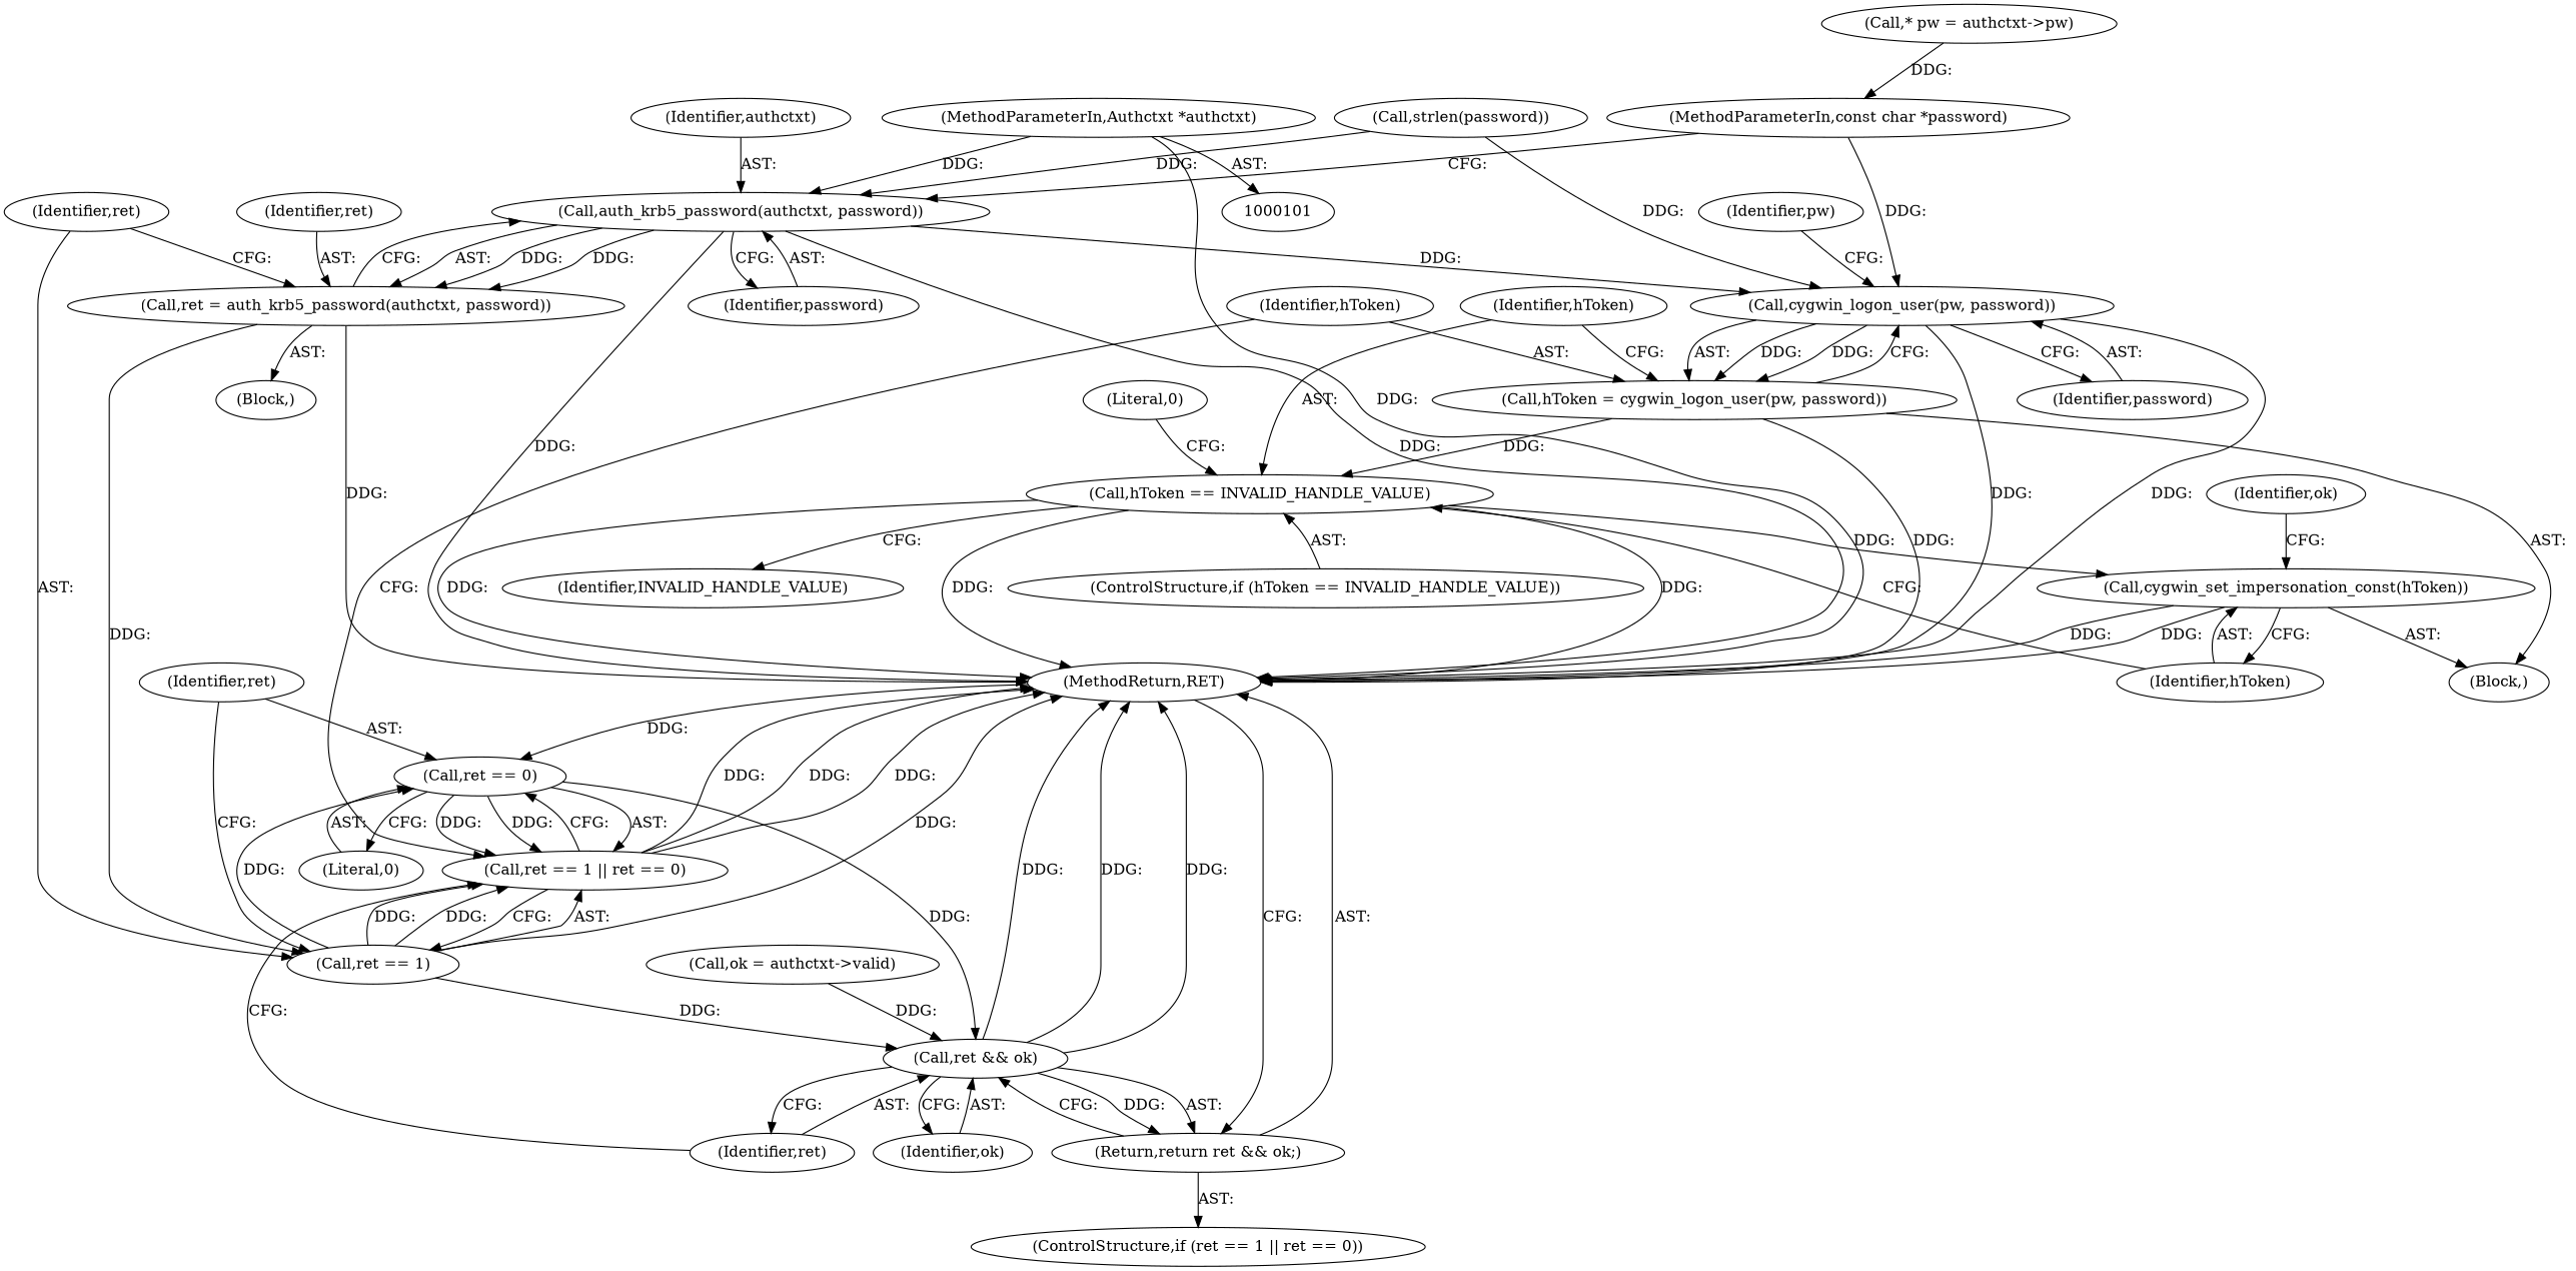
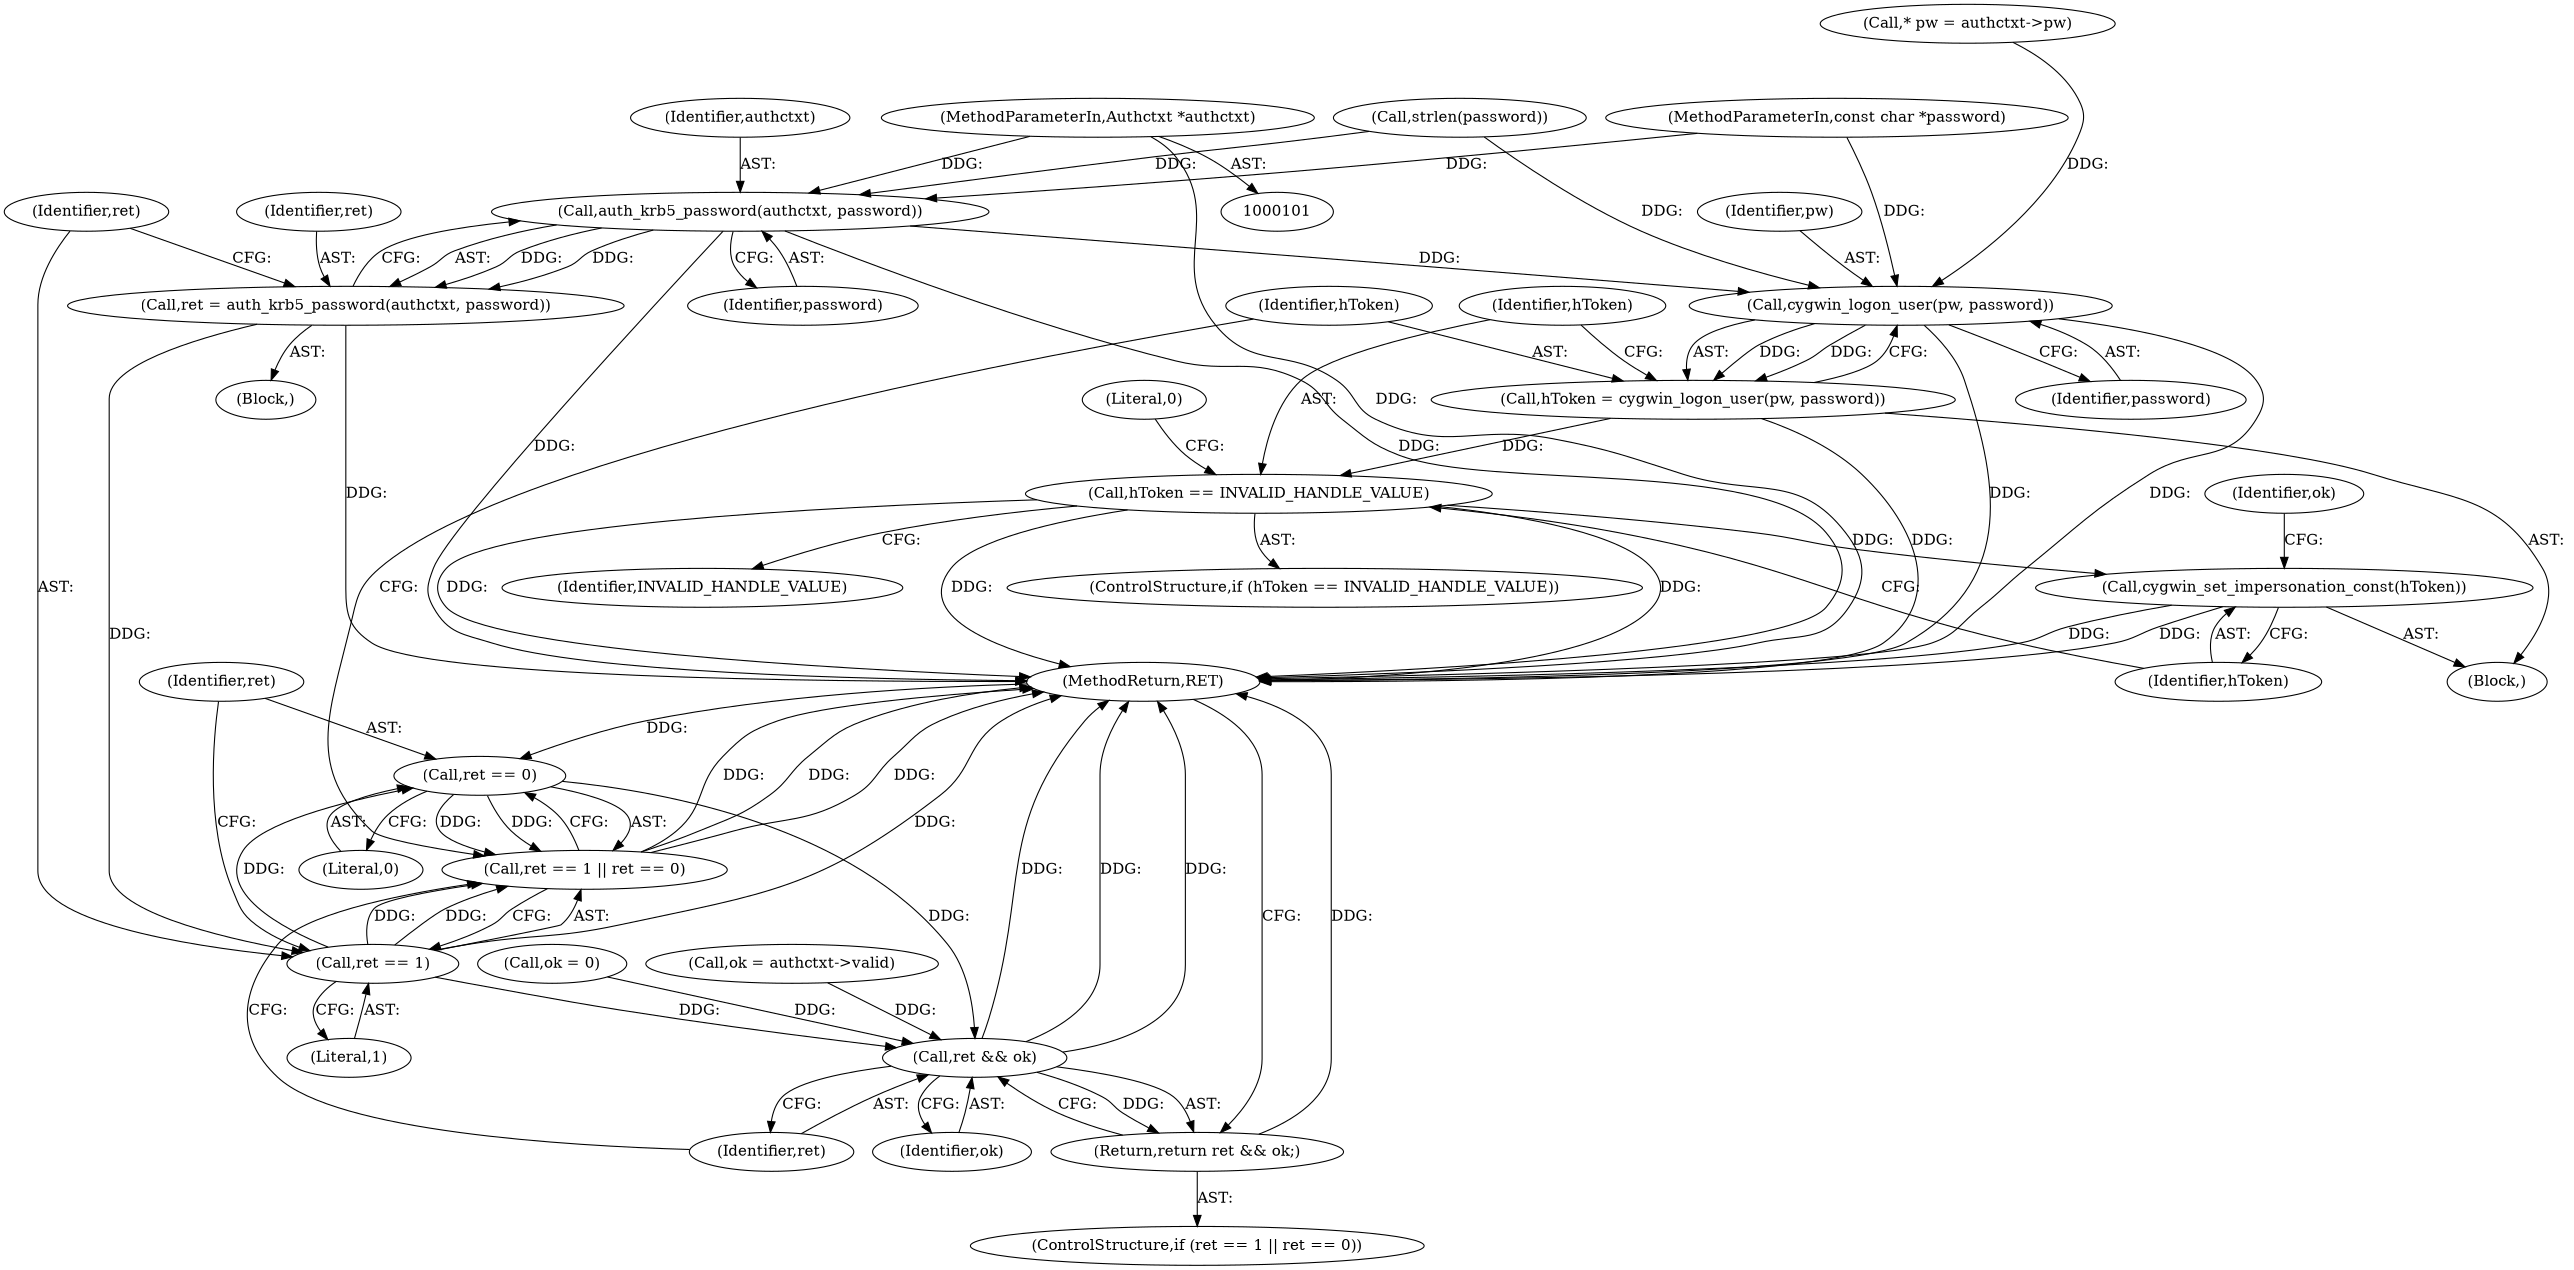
  digraph {
    n1 [label="(MethodParameterIn,Authctxt *authctxt)"]
    n2 [label="(Call,auth_krb5_password(authctxt, password))"]
    n3 [label="(MethodReturn,RET)"]
    1000101
    n5 [label="(Call,ret = auth_krb5_password(authctxt, password))"]
    n6 [label="(Call,cygwin_logon_user(pw, password))"]
    n7 [label="(Identifier,password)"]
    n8 [label="(Call,ret == 0)"]
    n9 [label="(Return,return ret && ok;)"]
    n10 [label="(Call,ret == 1)"]
    n11 [label="(Block,)"]
    n12 [label="(Call,hToken = cygwin_logon_user(pw, password))"]
    n13 [label="(Identifier,password)"]
    n14 [label="(Call,ret == 1 || ret == 0)"]
    n15 [label="(Call,ret && ok)"]
+   n16 [label="(Literal,1)"]
    n17 [label="(Literal,0)"]
    n18 [label="(Identifier,ret)"]
    n19 [label="(Identifier,ok)"]
    n20 [label="(ControlStructure,if (ret == 1 || ret == 0))"]
    n21 [label="(Call,hToken == INVALID_HANDLE_VALUE)"]
    n22 [label="(Block,)"]
    n23 [label="(Call,cygwin_set_impersonation_const(hToken))"]
    n24 [label="(ControlStructure,if (hToken == INVALID_HANDLE_VALUE))"]
    n25 [label="(Identifier,INVALID_HANDLE_VALUE)"]
    n26 [label="(Identifier,hToken)"]
+   n27 [label="(Call,ok = 0)"]
    n28 [label="(Identifier,ret)"]
    n29 [label="(Identifier,hToken)"]
    n30 [label="(Identifier,ret)"]
    n31 [label="(Literal,0)"]
    n32 [label="(MethodParameterIn,const char *password)"]
    n33 [label="(Identifier,hToken)"]
    n34 [label="(Identifier,ret)"]
    n35 [label="(Identifier,ok)"]
    n36 [label="(Call,ok = authctxt->valid)"]
    n37 [label="(Call,* pw = authctxt->pw)"]
    n38 [label="(Call,strlen(password))"]
    n39 [label="(Identifier,pw)"]
    n40 [label="(Identifier,authctxt)"]
    n1 -> n2 [label="DDG: "]
    n1 -> n3 [label="DDG: "]
    n1 -> 1000101 [label="AST: "]
    n2 -> n3 [label="DDG: "]
    n2 -> n3 [label="DDG: "]
    n2 -> n5 [label="AST: "]
    n2 -> n5 [label="DDG: "]
    n2 -> n5 [label="DDG: "]
    n2 -> n6 [label="DDG: "]
    n2 -> n7 [label="CFG: "]
    n3 -> n8 [label="DDG: "]
    n3 -> n9 [label="CFG: "]
    n5 -> n2 [label="CFG: "]
    n5 -> n3 [label="DDG: "]
    n5 -> n10 [label="DDG: "]
    n5 -> n11 [label="AST: "]
    n6 -> n3 [label="DDG: "]
    n6 -> n3 [label="DDG: "]
    n6 -> n12 [label="AST: "]
    n6 -> n12 [label="DDG: "]
    n6 -> n12 [label="DDG: "]
    n6 -> n13 [label="CFG: "]
    n7 -> n2 [label="AST: "]
    n8 -> n14 [label="AST: "]
    n8 -> n14 [label="DDG: "]
    n8 -> n14 [label="DDG: "]
    n8 -> n15 [label="DDG: "]
    n8 -> n17 [label="CFG: "]
-   n9 -> n3 [label="AST: "]
+   n9 -> n3 [label="DDG: "]
    n9 -> n15 [label="CFG: "]
    n9 -> n20 [label="AST: "]
    n10 -> n3 [label="DDG: "]
    n10 -> n8 [label="DDG: "]
    n10 -> n14 [label="AST: "]
    n10 -> n14 [label="DDG: "]
    n10 -> n14 [label="DDG: "]
    n10 -> n15 [label="DDG: "]
+   n10 -> n16 [label="CFG: "]
    n12 -> n3 [label="DDG: "]
    n12 -> n6 [label="CFG: "]
    n12 -> n21 [label="DDG: "]
    n12 -> n22 [label="AST: "]
    n13 -> n6 [label="AST: "]
    n14 -> n3 [label="DDG: "]
    n14 -> n3 [label="DDG: "]
    n14 -> n3 [label="DDG: "]
    n14 -> n8 [label="CFG: "]
    n14 -> n10 [label="CFG: "]
    n15 -> n3 [label="DDG: "]
    n15 -> n3 [label="DDG: "]
    n15 -> n3 [label="DDG: "]
    n15 -> n9 [label="AST: "]
    n15 -> n9 [label="DDG: "]
    n15 -> n18 [label="CFG: "]
    n15 -> n19 [label="CFG: "]
+   n16 -> n10 [label="AST: "]
    n17 -> n8 [label="AST: "]
    n18 -> n14 [label="CFG: "]
    n18 -> n15 [label="AST: "]
    n19 -> n15 [label="AST: "]
    n21 -> n3 [label="DDG: "]
    n21 -> n3 [label="DDG: "]
    n21 -> n3 [label="DDG: "]
    n21 -> n23 [label="DDG: "]
-   n24 -> n21 [label="AST: "]
+   n21 -> n24 [label="AST: "]
    n21 -> n25 [label="CFG: "]
    n23 -> n3 [label="DDG: "]
    n23 -> n3 [label="DDG: "]
    n23 -> n22 [label="AST: "]
    n23 -> n26 [label="CFG: "]
    n26 -> n21 [label="CFG: "]
    n26 -> n23 [label="AST: "]
+   n27 -> n15 [label="DDG: "]
    n28 -> n8 [label="AST: "]
    n28 -> n10 [label="CFG: "]
    n29 -> n12 [label="CFG: "]
    n29 -> n21 [label="AST: "]
    n30 -> n5 [label="AST: "]
    n31 -> n21 [label="CFG: "]
-   n32 -> n2 [label="CFG: "]
+   n32 -> n2 [label="DDG: "]
    n32 -> n6 [label="DDG: "]
    n33 -> n12 [label="AST: "]
    n33 -> n14 [label="CFG: "]
    n34 -> n5 [label="CFG: "]
    n34 -> n10 [label="AST: "]
    n35 -> n23 [label="CFG: "]
    n36 -> n15 [label="DDG: "]
-   n37 -> n32 [label="DDG: "]
+   n37 -> n6 [label="DDG: "]
    n38 -> n2 [label="DDG: "]
    n38 -> n6 [label="DDG: "]
-   n39 -> n6 [label="CFG: "]
+   n39 -> n6 [label="AST: "]
    n40 -> n2 [label="AST: "]
  }
